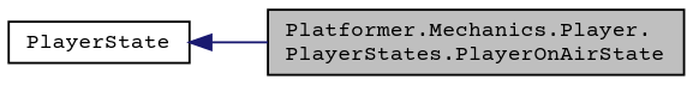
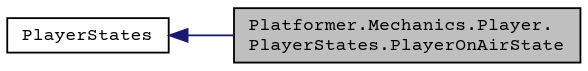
  digraph {
    rankdir=LR
    fontname="Courier Prime"
    node [color=black fontname="Courier Prime" fontsize=10 shape=record style=filled]
    n1 [fillcolor=grey75 fontcolor=black height=0.2 label="Platformer.Mechanics.Player.\lPlayerStates.PlayerOnAirState" width=0.4]
-   n2 [fillcolor=white height=0.2 label=PlayerState width=0.4]
+   n2 [fillcolor=white height=0.2 label=PlayerStates width=0.4]
    n2 -> n1 [color=midnightblue dir=back fontname="Courier Prime" fontsize=10 labelfontname=Helvetica labelfontsize=10 style=solid]
  }
